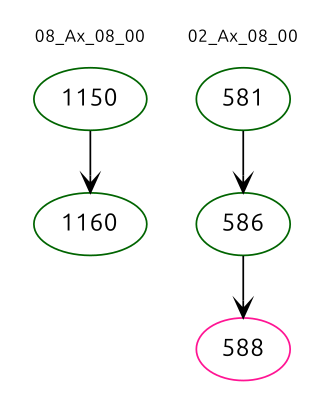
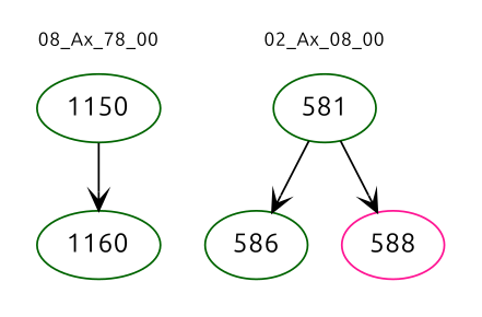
  digraph {
    fontname=Ubuntu
    node [color=darkgreen fontname=Ubuntu]
    edge [arrowhead=vee color=black fontname=Ubuntu]
    n1 [label=1150]
    n2 [label=1160]
    n3 [label=581]
    n4 [label=586]
    n5 [color=deeppink label=588]
    subgraph cluster_1 {
      color=white
      fontsize=10
-     label="08_Ax_08_00"
+     label="08_Ax_78_00"
      n1
      n2
    }
    subgraph cluster_2 {
      color=white
      fontsize=10
      label="02_Ax_08_00"
      n3
      n4
      n5
    }
    n1 -> n2
    n3 -> n4
-   n4 -> n5
+   n3 -> n5
  }
